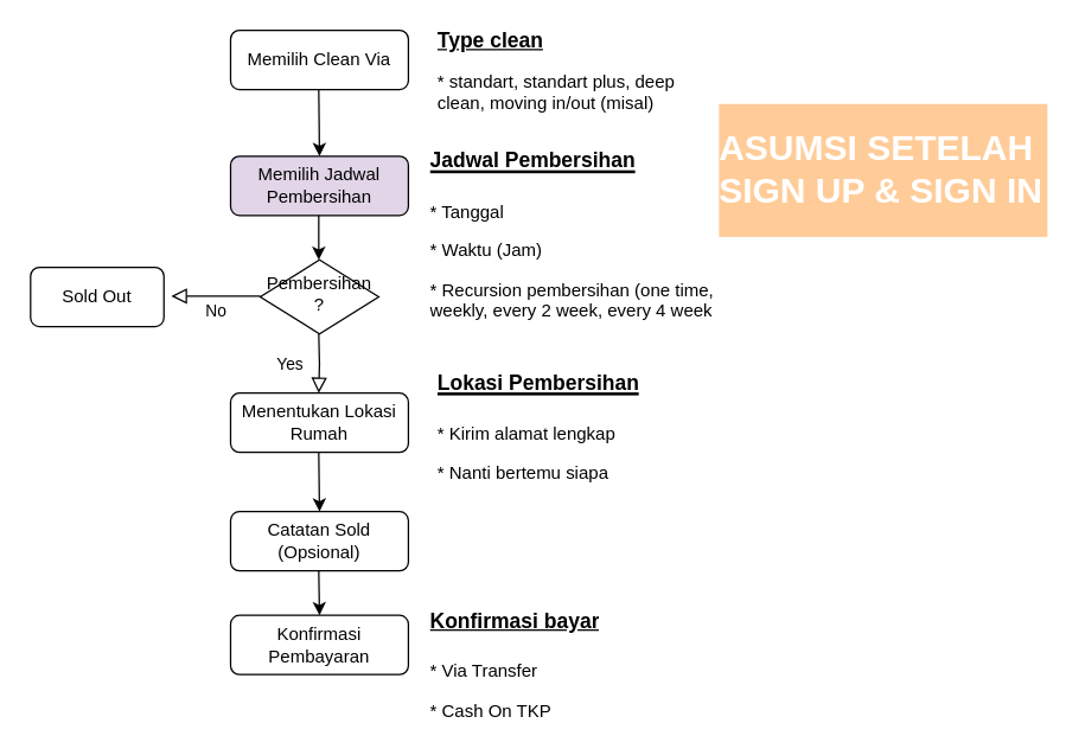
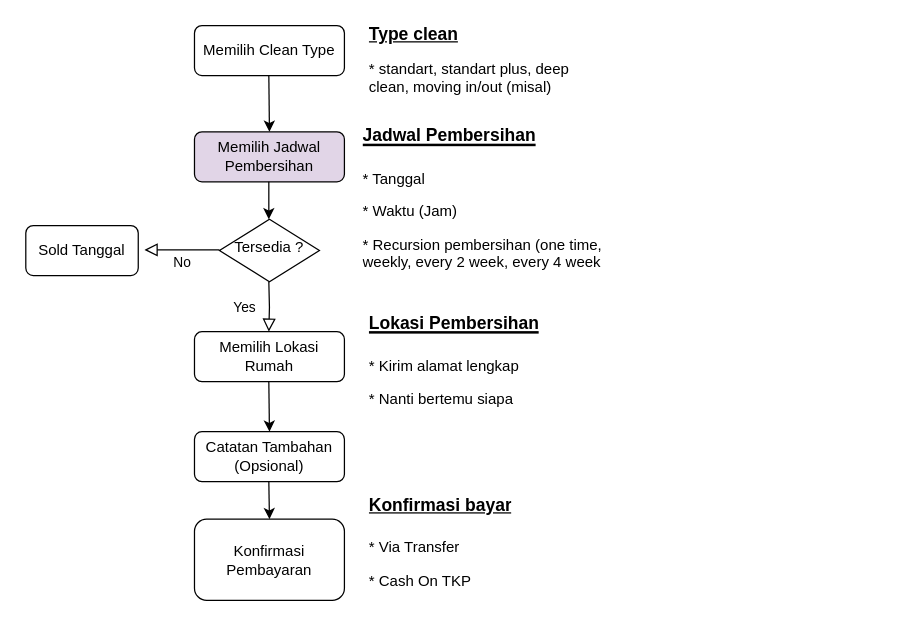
  <mxCell id="0" />
  <mxCell id="1" parent="0" />
- <mxCell id="2" value="Memilih Clean Via" style="rounded=1;whiteSpace=wrap;html=1;fontSize=12;glass=0;strokeWidth=1;shadow=0;" parent="1" vertex="1"><mxGeometry x="155" y="20" width="120" height="40" as="geometry" /></mxCell>
- <mxCell id="3" value="Catatan Sold (Opsional)" style="rounded=1;whiteSpace=wrap;html=1;fontSize=12;glass=0;strokeWidth=1;shadow=0;" parent="1" vertex="1"><mxGeometry x="155" y="345" width="120" height="40" as="geometry" /></mxCell>
+ <mxCell id="2" value="Memilih Clean Type" style="rounded=1;whiteSpace=wrap;html=1;fontSize=12;glass=0;strokeWidth=1;shadow=0;" parent="1" vertex="1"><mxGeometry x="155" y="20" width="120" height="40" as="geometry" /></mxCell>
+ <mxCell id="3" value="Catatan Tambahan (Opsional)" style="rounded=1;whiteSpace=wrap;html=1;fontSize=12;glass=0;strokeWidth=1;shadow=0;" parent="1" vertex="1"><mxGeometry x="155" y="345" width="120" height="40" as="geometry" /></mxCell>
  <mxCell id="4" value="Memilih Jadwal Pembersihan" style="rounded=1;whiteSpace=wrap;html=1;fontSize=12;glass=0;strokeWidth=1;shadow=0;fillColor=#e1d5e7;" vertex="1" parent="1"><mxGeometry x="155" y="105" width="120" height="40" as="geometry" /></mxCell>
  <mxCell id="5" value="&lt;h1&gt;&lt;u&gt;&lt;font style=&quot;font-size: 14px&quot;&gt;Jadwal Pembersihan&lt;/font&gt;&lt;/u&gt;&lt;br&gt;&lt;/h1&gt;&lt;p&gt;* Tanggal&lt;/p&gt;&lt;p&gt;* Waktu (Jam)&lt;/p&gt;&lt;p&gt;* Recursion pembersihan (one time, weekly, every 2 week, every 4 week&lt;br&gt;&lt;/p&gt;" style="text;html=1;fillColor=none;spacing=0;spacingTop=-10;whiteSpace=wrap;overflow=hidden;rounded=0;" vertex="1" parent="1"><mxGeometry x="290" y="80" width="190" height="140" as="geometry" /></mxCell>
- <mxCell id="6" value="Pembersihan ?" style="rhombus;whiteSpace=wrap;html=1;shadow=0;fontFamily=Helvetica;fontSize=12;align=center;strokeWidth=1;spacing=6;spacingTop=-4;" vertex="1" parent="1"><mxGeometry x="175" y="175" width="80" height="50" as="geometry" /></mxCell>
- <mxCell id="7" value="Sold Out" style="rounded=1;whiteSpace=wrap;html=1;fontSize=12;glass=0;strokeWidth=1;shadow=0;" vertex="1" parent="1"><mxGeometry x="20" y="180" width="90" height="40" as="geometry" /></mxCell>
- <mxCell id="8" value="&lt;div&gt;Menentukan Lokasi&lt;/div&gt;&lt;div&gt;Rumah&lt;br&gt;&lt;/div&gt;" style="rounded=1;whiteSpace=wrap;html=1;fontSize=12;glass=0;strokeWidth=1;shadow=0;" vertex="1" parent="1"><mxGeometry x="155" y="265" width="120" height="40" as="geometry" /></mxCell>
+ <mxCell id="6" value="Tersedia ?" style="rhombus;whiteSpace=wrap;html=1;shadow=0;fontFamily=Helvetica;fontSize=12;align=center;strokeWidth=1;spacing=6;spacingTop=-4;" vertex="1" parent="1"><mxGeometry x="175" y="175" width="80" height="50" as="geometry" /></mxCell>
+ <mxCell id="7" value="Sold Tanggal" style="rounded=1;whiteSpace=wrap;html=1;fontSize=12;glass=0;strokeWidth=1;shadow=0;" vertex="1" parent="1"><mxGeometry x="20" y="180" width="90" height="40" as="geometry" /></mxCell>
+ <mxCell id="8" value="&lt;div&gt;Memilih Lokasi&lt;/div&gt;&lt;div&gt;Rumah&lt;br&gt;&lt;/div&gt;" style="rounded=1;whiteSpace=wrap;html=1;fontSize=12;glass=0;strokeWidth=1;shadow=0;" vertex="1" parent="1"><mxGeometry x="155" y="265" width="120" height="40" as="geometry" /></mxCell>
  <mxCell id="9" value="" style="endArrow=classic;html=1;entryX=0.5;entryY=0;entryDx=0;entryDy=0;" edge="1" parent="1" target="4"><mxGeometry width="50" height="50" relative="1" as="geometry"><mxPoint x="214.5" y="60" as="sourcePoint" /><mxPoint x="214.5" y="90" as="targetPoint" /></mxGeometry></mxCell>
  <mxCell id="10" value="" style="endArrow=classic;html=1;" edge="1" parent="1"><mxGeometry width="50" height="50" relative="1" as="geometry"><mxPoint x="214.5" y="145" as="sourcePoint" /><mxPoint x="214.5" y="175" as="targetPoint" /></mxGeometry></mxCell>
  <mxCell id="11" value="No" style="edgeStyle=orthogonalEdgeStyle;rounded=0;html=1;jettySize=auto;orthogonalLoop=1;fontSize=11;endArrow=block;endFill=0;endSize=8;strokeWidth=1;shadow=0;labelBackgroundColor=none;" edge="1" parent="1"><mxGeometry y="10" relative="1" as="geometry"><mxPoint as="offset" /><mxPoint x="175" y="199.5" as="sourcePoint" /><mxPoint x="115" y="199.5" as="targetPoint" /></mxGeometry></mxCell>
  <mxCell id="12" value="Yes" style="rounded=0;html=1;jettySize=auto;orthogonalLoop=1;fontSize=11;endArrow=block;endFill=0;endSize=8;strokeWidth=1;shadow=0;labelBackgroundColor=none;edgeStyle=orthogonalEdgeStyle;" edge="1" parent="1"><mxGeometry y="20" relative="1" as="geometry"><mxPoint as="offset" /><mxPoint x="214.5" y="225" as="sourcePoint" /><mxPoint x="214.5" y="265" as="targetPoint" /></mxGeometry></mxCell>
  <mxCell id="13" value="&lt;h1&gt;&lt;u&gt;&lt;font style=&quot;font-size: 14px&quot;&gt;Lokasi Pembersihan&lt;/font&gt;&lt;/u&gt;&lt;br&gt;&lt;/h1&gt;&lt;p&gt;* Kirim alamat lengkap&lt;/p&gt;&lt;p&gt;* Nanti bertemu siapa&lt;br&gt;&lt;/p&gt;&lt;p&gt;&lt;br&gt;&lt;/p&gt;" style="text;html=1;strokeColor=none;fillColor=none;spacing=5;spacingTop=-20;whiteSpace=wrap;overflow=hidden;rounded=0;" vertex="1" parent="1"><mxGeometry x="290" y="235" width="190" height="100" as="geometry" /></mxCell>
  <mxCell id="14" value="" style="endArrow=classic;html=1;" edge="1" parent="1"><mxGeometry width="50" height="50" relative="1" as="geometry"><mxPoint x="214.5" y="305" as="sourcePoint" /><mxPoint x="215" y="345" as="targetPoint" /></mxGeometry></mxCell>
  <mxCell id="15" value="&lt;h1 style=&quot;font-size: 14px&quot;&gt;&lt;u&gt;Type clean&lt;/u&gt;&lt;br&gt;&lt;/h1&gt;&lt;p&gt;* standart, standart plus, deep clean, moving in/out (misal)&lt;br&gt;&lt;/p&gt;&lt;p&gt;&lt;br&gt;&lt;/p&gt;" style="text;html=1;strokeColor=none;fillColor=none;spacing=5;spacingTop=-20;whiteSpace=wrap;overflow=hidden;rounded=0;" vertex="1" parent="1"><mxGeometry x="290" y="20" width="190" height="60" as="geometry" /></mxCell>
- <mxCell id="16" value="&lt;h1&gt;ASUMSI SETELAH SIGN UP &amp;amp; SIGN IN&lt;/h1&gt;" style="text;html=1;strokeColor=none;fillColor=none;spacing=5;spacingTop=-20;whiteSpace=wrap;overflow=hidden;rounded=0;labelBackgroundColor=#FFCC99;fontColor=#FFFFFF;labelBorderColor=none;spacingLeft=0;" vertex="1" parent="1"><mxGeometry x="480" y="80" width="230" height="90" as="geometry" /></mxCell>
- <mxCell id="17" value="Konfirmasi Pembayaran" style="rounded=1;whiteSpace=wrap;html=1;fontSize=12;glass=0;strokeWidth=1;shadow=0;" vertex="1" parent="1"><mxGeometry x="155" y="415" width="120" height="40" as="geometry" /></mxCell>
+ <mxCell id="17" value="Konfirmasi Pembayaran" style="rounded=1;whiteSpace=wrap;html=1;fontSize=12;glass=0;strokeWidth=1;shadow=0;" vertex="1" parent="1"><mxGeometry x="155" y="415" width="120" height="65" as="geometry" /></mxCell>
  <mxCell id="18" value="" style="endArrow=classic;html=1;entryX=0.5;entryY=0;entryDx=0;entryDy=0;" edge="1" parent="1" target="17"><mxGeometry width="50" height="50" relative="1" as="geometry"><mxPoint x="214.5" y="385" as="sourcePoint" /><mxPoint x="215" y="425" as="targetPoint" /></mxGeometry></mxCell>
- <mxCell id="19" value="&lt;h1&gt;&lt;font size=&quot;1&quot;&gt;&lt;u style=&quot;font-size: 14px&quot;&gt;Konfirmasi bayar&lt;/u&gt;&lt;/font&gt;&lt;br&gt;&lt;/h1&gt;&lt;p&gt;* Via Transfer&lt;br&gt;&lt;/p&gt;&lt;p&gt;* Cash On TKP&lt;br&gt;&lt;/p&gt;&lt;p&gt;&lt;br&gt;&lt;/p&gt;" style="text;html=1;strokeColor=none;fillColor=none;spacing=5;spacingTop=-20;whiteSpace=wrap;overflow=hidden;rounded=0;verticalAlign=middle;horizontal=1;" vertex="1" parent="1"><mxGeometry x="285" y="400" width="150" height="90" as="geometry" /></mxCell>
+ <mxCell id="19" value="&lt;h1&gt;&lt;font size=&quot;1&quot;&gt;&lt;u style=&quot;font-size: 14px&quot;&gt;Konfirmasi bayar&lt;/u&gt;&lt;/font&gt;&lt;br&gt;&lt;/h1&gt;&lt;p&gt;* Via Transfer&lt;br&gt;&lt;/p&gt;&lt;p&gt;* Cash On TKP&lt;br&gt;&lt;/p&gt;&lt;p&gt;&lt;br&gt;&lt;/p&gt;" style="text;html=1;strokeColor=none;fillColor=none;spacing=5;spacingTop=-20;whiteSpace=wrap;overflow=hidden;rounded=0;verticalAlign=middle;horizontal=1;" vertex="1" parent="1"><mxGeometry x="290" y="385" width="150" height="90" as="geometry" /></mxCell>
